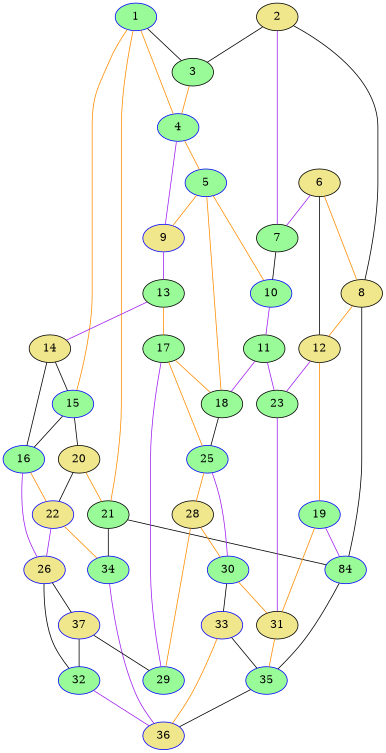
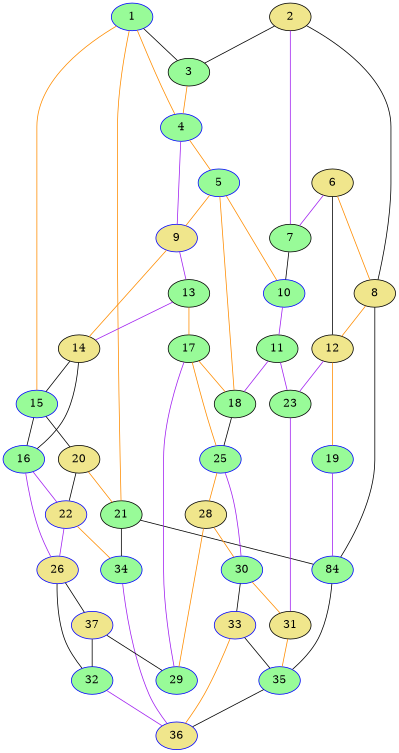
  graph {
    node [color=blue fillcolor=palegreen style=filled]
    edge [color=darkorange weight=1.0]
    3 [color=black]
    1
    4
    15
    21 [color=black]
    5
    9 [fillcolor=khaki]
    16
    20 [color=black fillcolor=khaki]
    n10 [label=84]
    34
    2 [color=black fillcolor=khaki]
    7 [color=black]
    8 [color=black fillcolor=khaki]
    10
    12 [color=black fillcolor=khaki]
    18 [color=black]
    13 [color=black]
    14 [color=black fillcolor=khaki]
    11 [color=black]
    25
    6 [color=black fillcolor=khaki]
    23 [color=black]
    19
    35
    17 [color=black]
    31 [color=black fillcolor=khaki]
    29
    22 [fillcolor=khaki]
    26 [fillcolor=khaki]
    n31 [fillcolor=khaki label=37]
    32
    28 [color=black fillcolor=khaki]
    30
    36 [fillcolor=khaki]
    33 [fillcolor=khaki]
    3 -- 4
    1 -- 3 [color=black]
    1 -- 4
    1 -- 15
    1 -- 21
    4 -- 5
    4 -- 9 [color=purple]
    15 -- 16 [color=black]
    15 -- 20 [color=black]
    21 -- n10 [color=black weight=2.0]
    21 -- 34 [color=black]
    5 -- 9
    5 -- 10
    5 -- 18
    9 -- 13 [color=purple]
-   16 -- 22
+   9 -- 14
+   16 -- 22 [color=purple]
    16 -- 26 [color=purple]
    20 -- 21 [weight=2.0]
    20 -- 22 [color=black]
    n10 -- 35 [color=black]
    34 -- 36 [color=purple]
    2 -- 3 [color=black]
    2 -- 7 [color=purple]
    2 -- 8 [color=black]
    7 -- 10 [color=black weight=2.0]
    8 -- n10 [color=black weight=2.0]
    8 -- 12
    10 -- 11 [color=purple]
    12 -- 23 [color=purple]
    12 -- 19
    18 -- 25 [color=black]
    13 -- 14 [color=purple]
    13 -- 17
    14 -- 15 [color=black]
    14 -- 16 [color=black]
    11 -- 18 [color=purple]
    11 -- 23 [color=purple]
    25 -- 28
    25 -- 30 [color=purple]
    6 -- 7 [color=purple]
    6 -- 8
    6 -- 12 [color=black]
    23 -- 31 [color=purple]
    19 -- n10 [color=purple]
-   19 -- 31
    35 -- 36 [color=black]
    17 -- 18
    17 -- 25
    17 -- 29 [color=purple]
    31 -- 35
    22 -- 34
    22 -- 26 [color=purple]
    26 -- n31 [color=black]
    26 -- 32 [color=black]
    n31 -- 29 [color=black weight=2.0]
    n31 -- 32 [color=black]
    32 -- 36 [color=purple]
    28 -- 29
    28 -- 30
    30 -- 31
    30 -- 33 [color=black]
    33 -- 35 [color=black]
    33 -- 36
  }
